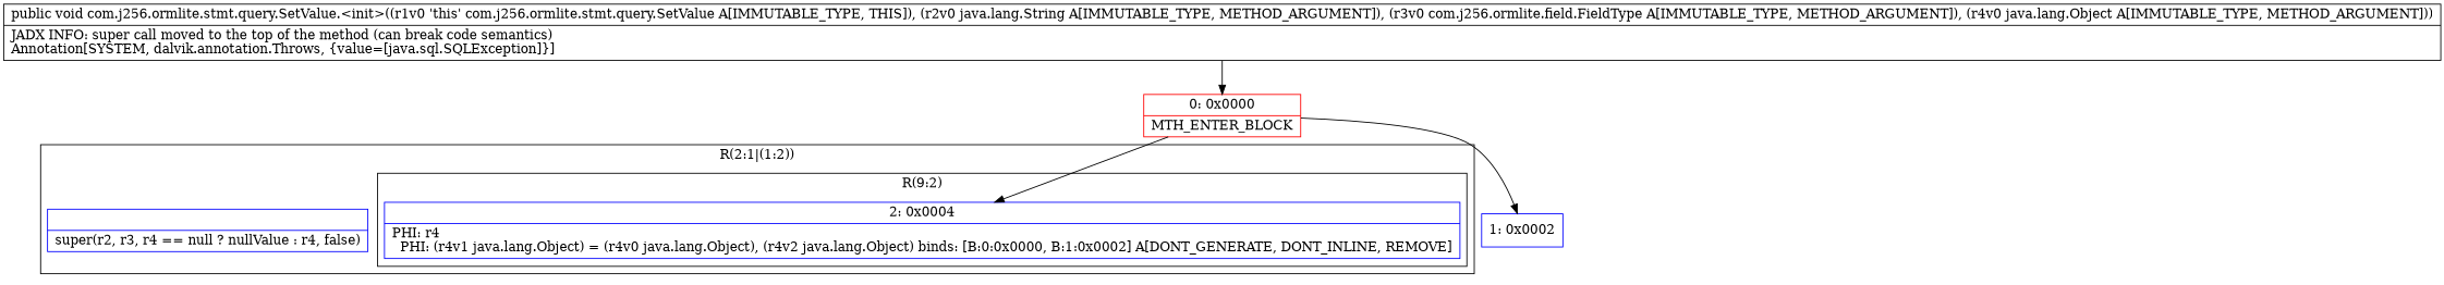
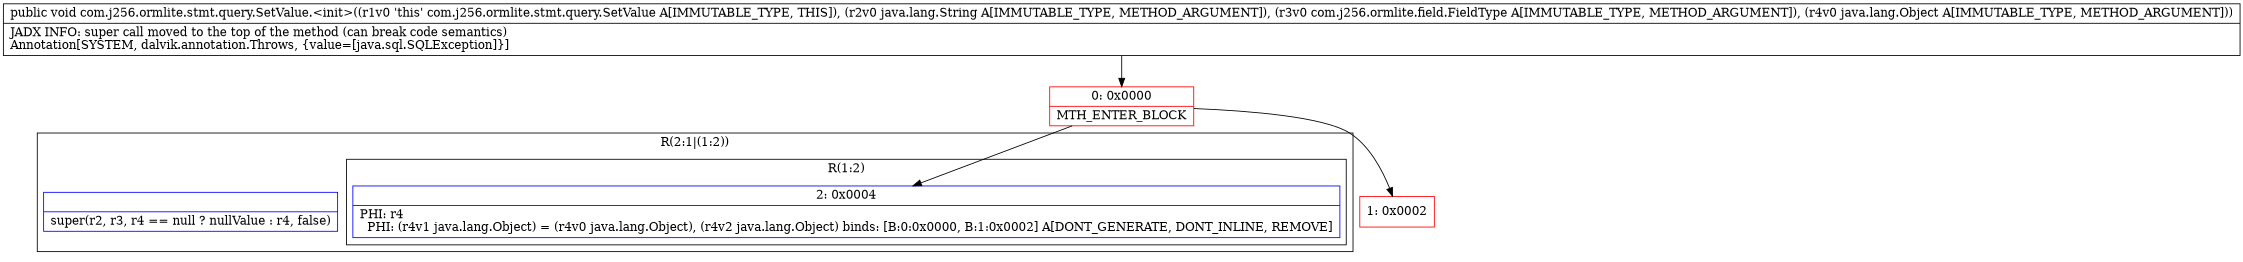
  digraph {
    node [color=blue shape=record]
    n1 [label="{2\:\ 0x0004|PHI: r4 \l  PHI: (r4v1 java.lang.Object) = (r4v0 java.lang.Object), (r4v2 java.lang.Object) binds: [B:0:0x0000, B:1:0x0002] A[DONT_GENERATE, DONT_INLINE, REMOVE]\l}"]
    n2 [label="{|super(r2, r3, r4 == null ? nullValue : r4, false)\l}"]
    n3 [color=red label="{0\:\ 0x0000|MTH_ENTER_BLOCK\l}"]
-   n4 [label="{1\:\ 0x0002}"]
+   n4 [color=red label="{1\:\ 0x0002}"]
    n5 [label="{public void com.j256.ormlite.stmt.query.SetValue.\<init\>((r1v0 'this' com.j256.ormlite.stmt.query.SetValue A[IMMUTABLE_TYPE, THIS]), (r2v0 java.lang.String A[IMMUTABLE_TYPE, METHOD_ARGUMENT]), (r3v0 com.j256.ormlite.field.FieldType A[IMMUTABLE_TYPE, METHOD_ARGUMENT]), (r4v0 java.lang.Object A[IMMUTABLE_TYPE, METHOD_ARGUMENT]))  | JADX INFO: super call moved to the top of the method (can break code semantics)\lAnnotation[SYSTEM, dalvik.annotation.Throws, \{value=[java.sql.SQLException]\}]\l}" color=""]
    subgraph cluster_1 {
      label="R(2:1|(1:2))"
      n2
      subgraph cluster_2 {
-       label="R(9:2)"
+       label="R(1:2)"
        n1
      }
    }
    n3 -> n1
    n3 -> n4
    n5 -> n3
  }
